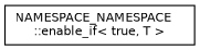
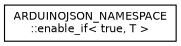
  digraph {
    rankdir=LR
-   n1 [color=black fillcolor=white fontname=Helvetica fontsize=10 height=0.2 label="NAMESPACE_NAMESPACE\l::enable_if\< true, T \>" shape=record style=filled width=0.4]
+   n1 [color=black fillcolor=white fontname=Helvetica fontsize=10 height=0.2 label="ARDUINOJSON_NAMESPACE\l::enable_if\< true, T \>" shape=record style=filled width=0.4]
  }
